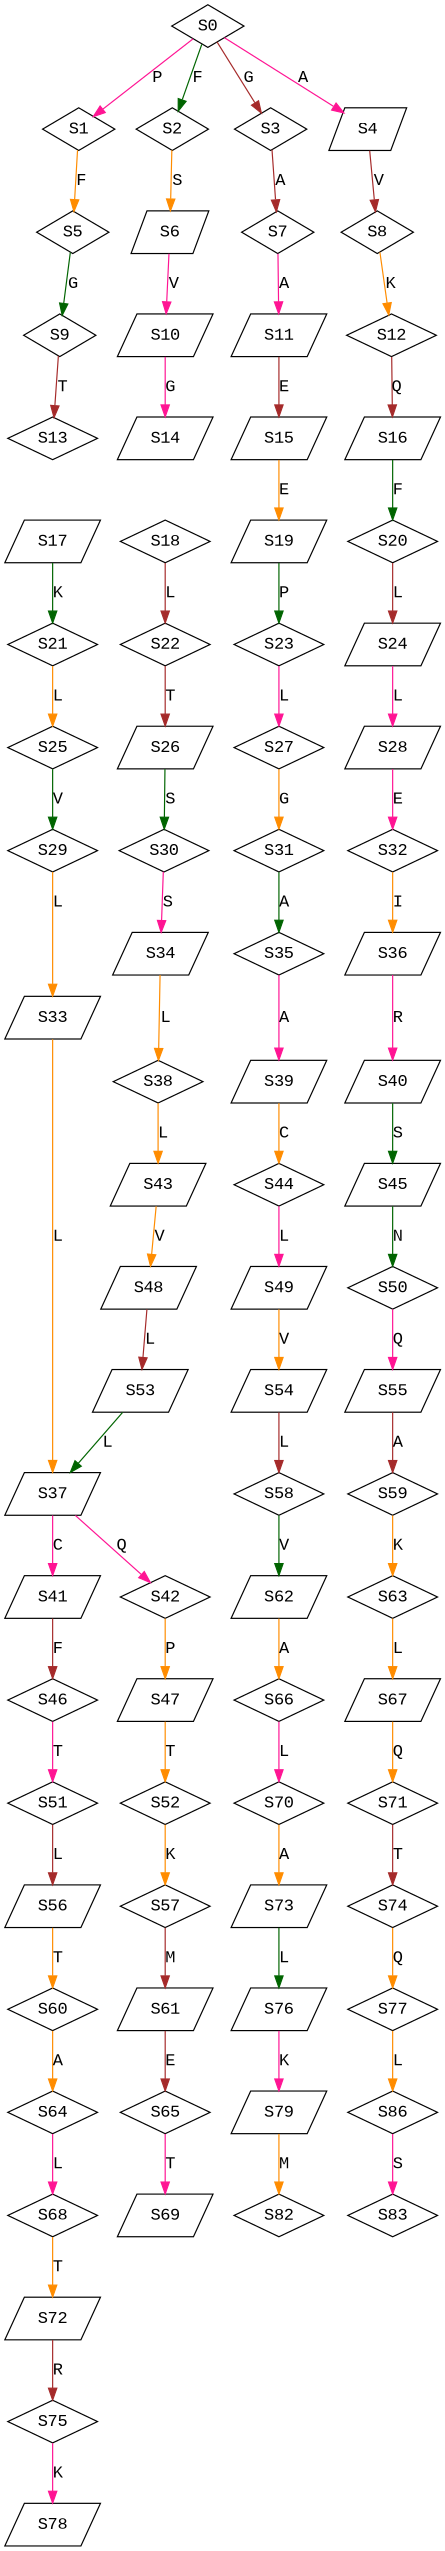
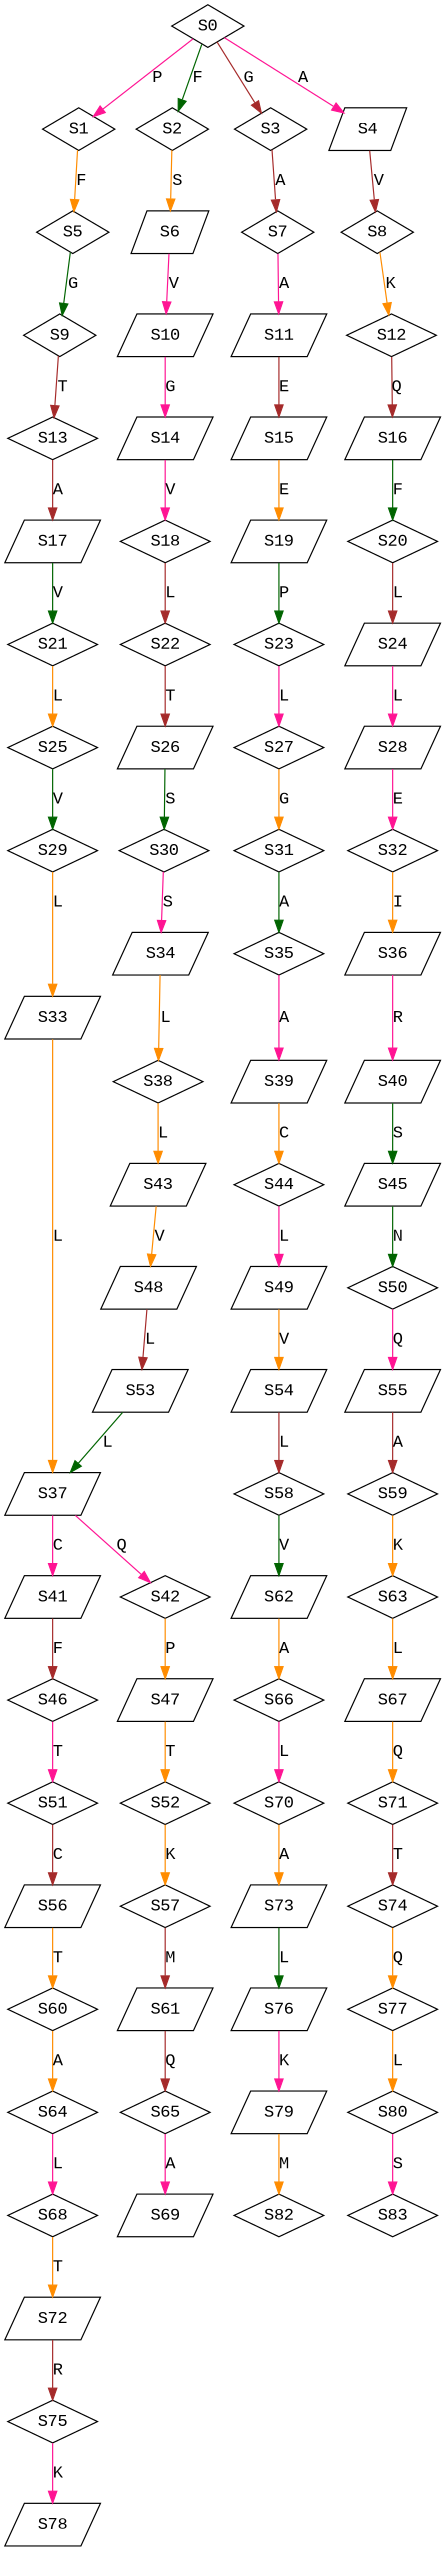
  strict digraph {
    fontname="Liberation Mono"
    node [fontname="Liberation Mono" shape=diamond]
    edge [color=darkorange fontname="Liberation Mono"]
    S0
    S1
    S2
    S3
    S4 [shape=parallelogram]
    S5
    S6 [shape=parallelogram]
    S7
    S8
    S9
    S10 [shape=parallelogram]
    S11 [shape=parallelogram]
    S12
    S13
    S14 [shape=parallelogram]
    S15 [shape=parallelogram]
    S16 [shape=parallelogram]
    S17 [shape=parallelogram]
    S18
    S19 [shape=parallelogram]
    S20
    S21
    S22
    S23
    S24 [shape=parallelogram]
    S25
    S26 [shape=parallelogram]
    S27
    S28 [shape=parallelogram]
    S29
    S30
    S31
    S32
    S33 [shape=parallelogram]
    S34 [shape=parallelogram]
    S35
    S36 [shape=parallelogram]
    S37 [shape=parallelogram]
    S38
    S39 [shape=parallelogram]
    S40 [shape=parallelogram]
    S41 [shape=parallelogram]
    S42
    S43 [shape=parallelogram]
    S44
    S45 [shape=parallelogram]
    S46
    S47 [shape=parallelogram]
    S48 [shape=parallelogram]
    S49 [shape=parallelogram]
    S50
    S51
    S52
    S53 [shape=parallelogram]
    S54 [shape=parallelogram]
    S55 [shape=parallelogram]
    S56 [shape=parallelogram]
    S57
    S58
    S59
    S60
    S61 [shape=parallelogram]
    S62 [shape=parallelogram]
    S63
    S64
    S65
    S66
    S67 [shape=parallelogram]
    S68
    S69 [shape=parallelogram]
    S70
    S71
    S72 [shape=parallelogram]
    S73 [shape=parallelogram]
    S74
    S75
    S76 [shape=parallelogram]
    S77
    S78 [shape=parallelogram]
    S79 [shape=parallelogram]
-   S80 [label=S86]
+   S80
    S82
    S83
    S0 -> S1 [color=deeppink label=P]
    S0 -> S2 [color=darkgreen label=F]
    S0 -> S3 [color=brown label=G]
    S0 -> S4 [color=deeppink label=A]
    S1 -> S5 [label=F]
    S2 -> S6 [label=S]
    S3 -> S7 [color=brown label=A]
    S4 -> S8 [color=brown label=V]
    S5 -> S9 [color=darkgreen label=G]
    S6 -> S10 [color=deeppink label=V]
    S7 -> S11 [color=deeppink label=A]
    S8 -> S12 [label=K]
    S9 -> S13 [color=brown label=T]
    S10 -> S14 [color=deeppink label=G]
    S11 -> S15 [color=brown label=E]
    S12 -> S16 [color=brown label=Q]
+   S13 -> S17 [color=brown label=A]
+   S14 -> S18 [color=deeppink label=V]
    S15 -> S19 [label=E]
    S16 -> S20 [color=darkgreen label=F]
-   S17 -> S21 [color=darkgreen label=K]
+   S17 -> S21 [color=darkgreen label=V]
    S18 -> S22 [color=brown label=L]
    S19 -> S23 [color=darkgreen label=P]
    S20 -> S24 [color=brown label=L]
    S21 -> S25 [label=L]
    S22 -> S26 [color=brown label=T]
    S23 -> S27 [color=deeppink label=L]
    S24 -> S28 [color=deeppink label=L]
    S25 -> S29 [color=darkgreen label=V]
    S26 -> S30 [color=darkgreen label=S]
    S27 -> S31 [label=G]
    S28 -> S32 [color=deeppink label=E]
    S29 -> S33 [label=L]
    S30 -> S34 [color=deeppink label=S]
    S31 -> S35 [color=darkgreen label=A]
    S32 -> S36 [label=I]
    S33 -> S37 [label=L]
    S34 -> S38 [label=L]
    S35 -> S39 [color=deeppink label=A]
    S36 -> S40 [color=deeppink label=R]
    S37 -> S41 [color=deeppink label=C]
    S37 -> S42 [color=deeppink label=Q]
    S38 -> S43 [label=L]
    S39 -> S44 [label=C]
    S40 -> S45 [color=darkgreen label=S]
    S41 -> S46 [color=brown label=F]
    S42 -> S47 [label=P]
    S43 -> S48 [label=V]
    S44 -> S49 [color=deeppink label=L]
    S45 -> S50 [color=darkgreen label=N]
    S46 -> S51 [color=deeppink label=T]
    S47 -> S52 [label=T]
    S48 -> S53 [color=brown label=L]
    S49 -> S54 [label=V]
    S50 -> S55 [color=deeppink label=Q]
-   S51 -> S56 [color=brown label=L]
+   S51 -> S56 [color=brown label=C]
    S52 -> S57 [label=K]
    S53 -> S37 [color=darkgreen label=L]
    S54 -> S58 [color=brown label=L]
    S55 -> S59 [color=brown label=A]
    S56 -> S60 [label=T]
    S57 -> S61 [color=brown label=M]
    S58 -> S62 [color=darkgreen label=V]
    S59 -> S63 [label=K]
    S60 -> S64 [label=A]
-   S61 -> S65 [color=brown label=E]
+   S61 -> S65 [color=brown label=Q]
    S62 -> S66 [label=A]
    S63 -> S67 [label=L]
    S64 -> S68 [color=deeppink label=L]
-   S65 -> S69 [color=deeppink label=T]
+   S65 -> S69 [color=deeppink label=A]
    S66 -> S70 [color=deeppink label=L]
    S67 -> S71 [label=Q]
    S68 -> S72 [label=T]
    S70 -> S73 [label=A]
    S71 -> S74 [color=brown label=T]
    S72 -> S75 [color=brown label=R]
    S73 -> S76 [color=darkgreen label=L]
    S74 -> S77 [label=Q]
    S75 -> S78 [color=deeppink label=K]
    S76 -> S79 [color=deeppink label=K]
    S77 -> S80 [label=L]
    S79 -> S82 [label=M]
    S80 -> S83 [color=deeppink label=S]
  }
